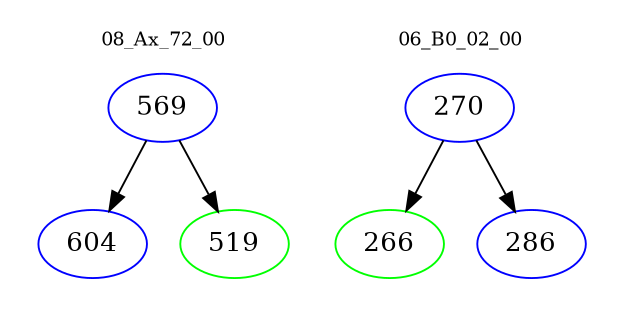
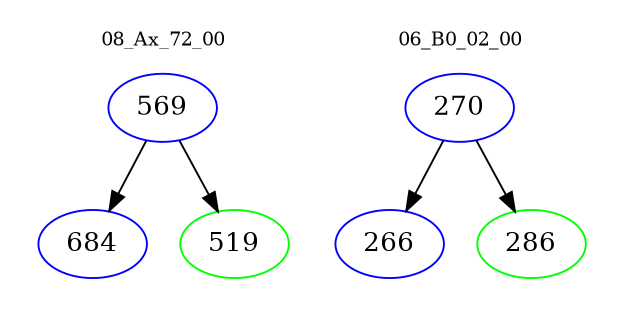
  digraph {
    node [color=blue]
    edge [color=black]
    n1 [label=569]
-   n2 [label=604]
+   n2 [label=684]
    n3 [color=green label=519]
    n4 [label=270]
-   n5 [color=green label=266]
-   n6 [label=286]
+   n5 [label=266]
+   n6 [color=green label=286]
    subgraph cluster_1 {
      color=white
      fontsize=10
      label="08_Ax_72_00"
      n1
      n2
      n3
    }
    subgraph cluster_2 {
      color=white
      fontsize=10
      label="06_B0_02_00"
      n4
      n5
      n6
    }
    n1 -> n2
    n1 -> n3
    n4 -> n5
    n4 -> n6
  }
